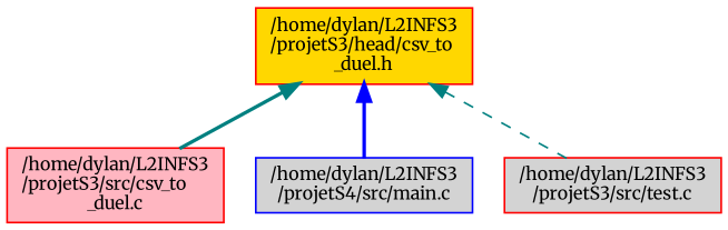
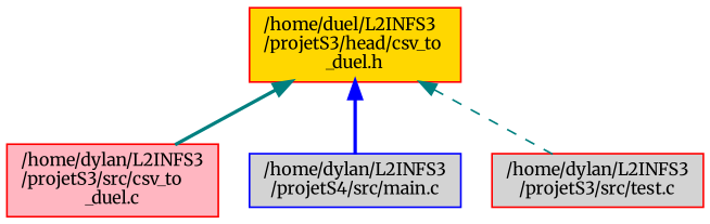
  digraph {
    fontname=Merriweather
    node [color=red fillcolor=lightgrey fontname=Merriweather fontsize=10 shape=record style=filled]
    edge [color=teal dir=back fontname=Merriweather fontsize=10 labelfontname=Helvetica labelfontsize=10 style=bold]
-   n1 [fillcolor=gold fontcolor=black height=0.2 label="/home/dylan/L2INFS3\l/projetS3/head/csv_to\l_duel.h" width=0.4]
+   n1 [fillcolor=gold fontcolor=black height=0.2 label="/home/duel/L2INFS3\l/projetS3/head/csv_to\l_duel.h" width=0.4]
    n2 [fillcolor=lightpink height=0.2 label="/home/dylan/L2INFS3\l/projetS3/src/csv_to\l_duel.c" width=0.4]
    n3 [color=blue height=0.2 label="/home/dylan/L2INFS3\l/projetS4/src/main.c" width=0.4]
    n4 [height=0.2 label="/home/dylan/L2INFS3\l/projetS3/src/test.c" width=0.4]
    n1 -> n2
    n1 -> n3 [color=blue]
    n1 -> n4 [style=dashed]
  }
